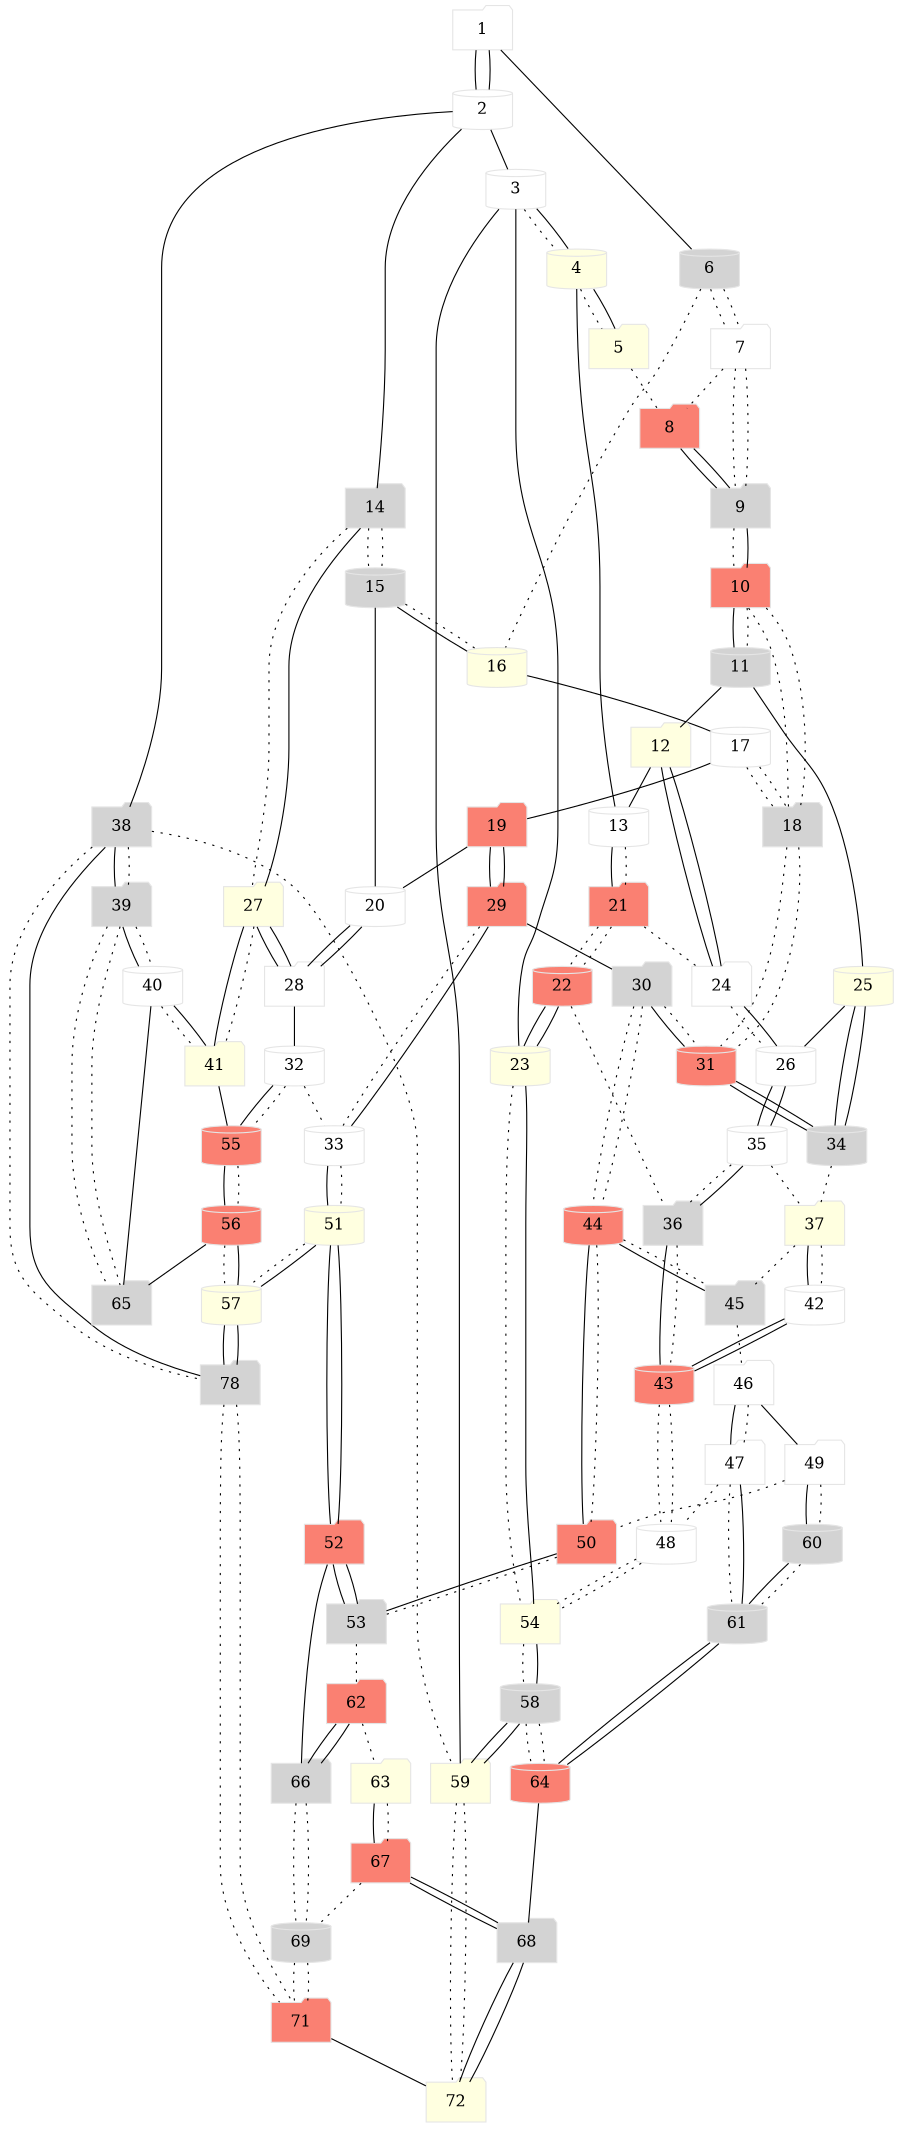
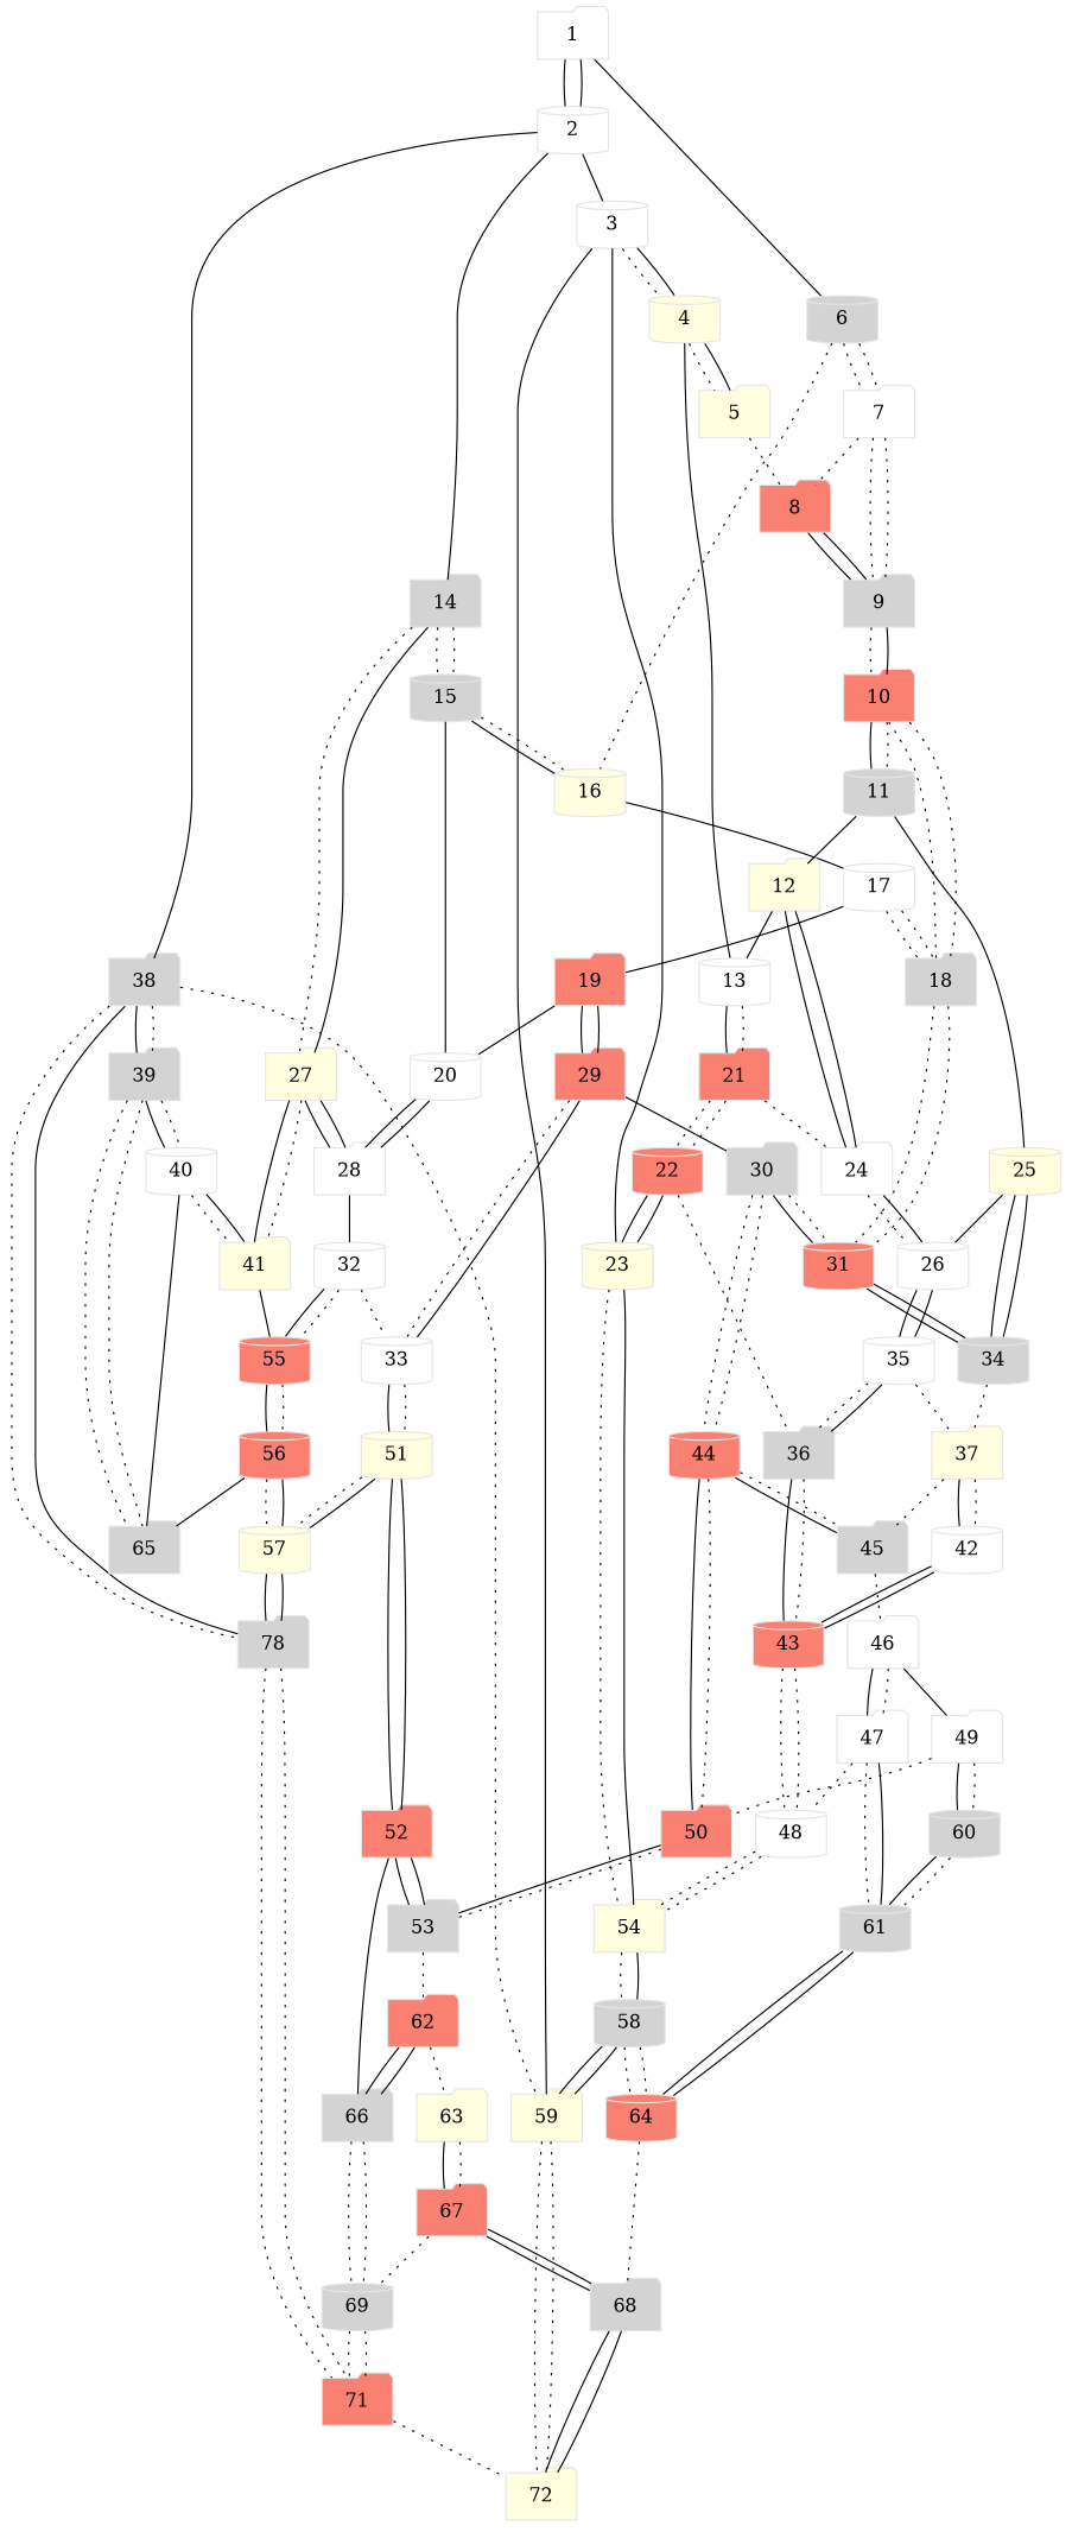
  graph {
    node [color=gray90 fillcolor=lightgrey shape=folder style=filled]
    edge [style=solid]
    1 [fillcolor=white]
    2 [fillcolor=white shape=cylinder]
    6 [shape=cylinder]
    3 [fillcolor=white shape=cylinder]
    14
    38
    7 [fillcolor=white]
    16 [fillcolor=lightyellow shape=cylinder]
    4 [fillcolor=lightyellow shape=cylinder]
    23 [fillcolor=lightyellow shape=cylinder]
    59 [fillcolor=lightyellow]
    15 [shape=cylinder]
    27 [fillcolor=lightyellow]
    39
    n15 [label=78]
    5 [fillcolor=lightyellow]
    13 [fillcolor=white shape=cylinder]
    54 [fillcolor=lightyellow]
    72 [fillcolor=lightyellow]
    8 [fillcolor=salmon]
    21 [fillcolor=salmon]
    9
    17 [fillcolor=white shape=cylinder]
    10 [fillcolor=salmon]
    11 [shape=cylinder]
    18
    12 [fillcolor=lightyellow]
    25 [fillcolor=lightyellow shape=cylinder]
    31 [fillcolor=salmon shape=cylinder]
    24 [fillcolor=white]
    26 [fillcolor=white shape=cylinder]
    34 [shape=cylinder]
    22 [fillcolor=salmon shape=cylinder]
    20 [fillcolor=white shape=cylinder]
    28 [fillcolor=white]
    41 [fillcolor=lightyellow]
    19 [fillcolor=salmon]
    29 [fillcolor=salmon]
    30
    33 [fillcolor=white shape=cylinder]
    32 [fillcolor=white shape=cylinder]
    36
    43 [fillcolor=salmon shape=cylinder]
    58 [shape=cylinder]
    35 [fillcolor=white shape=cylinder]
    37 [fillcolor=lightyellow]
    55 [fillcolor=salmon shape=cylinder]
    44 [fillcolor=salmon shape=cylinder]
    51 [fillcolor=lightyellow shape=cylinder]
    45
    50 [fillcolor=salmon]
    56 [fillcolor=salmon shape=cylinder]
    52 [fillcolor=salmon]
    57 [fillcolor=lightyellow shape=cylinder]
    42 [fillcolor=white shape=cylinder]
    48 [fillcolor=white shape=cylinder]
    40 [fillcolor=white shape=cylinder]
    65
    71 [fillcolor=salmon]
    46 [fillcolor=white]
    53
    47 [fillcolor=white]
    49 [fillcolor=white]
    61 [shape=cylinder]
    60 [shape=cylinder]
    64 [fillcolor=salmon shape=cylinder]
    62 [fillcolor=salmon]
    66
    69 [shape=cylinder]
    63 [fillcolor=lightyellow]
    68
    67 [fillcolor=salmon]
    1 -- 2
    1 -- 2
    1 -- 6
    2 -- 3
    2 -- 14
    2 -- 38
    6 -- 7 [style=dotted]
    6 -- 7 [style=dotted]
    6 -- 16 [style=dotted]
    3 -- 4 [style=dotted]
    3 -- 4
    3 -- 23
    3 -- 59
    14 -- 15 [style=dotted]
    14 -- 15 [style=dotted]
    14 -- 27 [style=dotted]
    14 -- 27
    38 -- 59 [style=dotted]
    38 -- 39
    38 -- 39 [style=dotted]
    38 -- n15 [style=dotted]
    38 -- n15
    7 -- 8 [style=dotted]
    7 -- 9 [style=dotted]
    7 -- 9 [style=dotted]
    16 -- 17
    4 -- 5 [style=dotted]
    4 -- 5
    4 -- 13
    23 -- 54 [style=dotted]
    23 -- 54
    59 -- 72 [style=dotted]
    59 -- 72 [style=dotted]
    15 -- 16
    15 -- 16 [style=dotted]
    15 -- 20
    27 -- 28
    27 -- 28
    27 -- 41
    27 -- 41 [style=dotted]
    39 -- 40
    39 -- 40 [style=dotted]
    39 -- 65 [style=dotted]
    39 -- 65 [style=dotted]
    n15 -- 71 [style=dotted]
    n15 -- 71 [style=dotted]
    5 -- 8 [style=dotted]
    13 -- 21
    13 -- 21 [style=dotted]
    54 -- 58 [style=dotted]
    54 -- 58
    8 -- 9
    8 -- 9
    21 -- 24 [style=dotted]
    21 -- 22 [style=dotted]
    21 -- 22 [style=dotted]
    9 -- 10 [style=dotted]
    9 -- 10
    17 -- 18 [style=dotted]
    17 -- 18 [style=dotted]
    17 -- 19
    10 -- 11
    10 -- 11 [style=dotted]
    10 -- 18 [style=dotted]
    10 -- 18 [style=dotted]
    11 -- 12
    11 -- 25
    18 -- 31 [style=dotted]
    18 -- 31 [style=dotted]
    12 -- 13
    12 -- 24
    12 -- 24
    25 -- 26
    25 -- 34
    25 -- 34
    31 -- 34
    31 -- 34
    24 -- 26 [style=dotted]
    24 -- 26
    26 -- 35
    26 -- 35
    34 -- 37 [style=dotted]
    22 -- 23
    22 -- 23
    22 -- 36 [style=dotted]
    20 -- 28
    20 -- 28
    28 -- 32
    41 -- 55
    19 -- 20
    19 -- 29
    19 -- 29
    29 -- 30
    29 -- 33 [style=dotted]
    29 -- 33
    30 -- 31
    30 -- 31 [style=dotted]
    30 -- 44 [style=dotted]
    30 -- 44 [style=dotted]
    33 -- 51
    33 -- 51 [style=dotted]
    32 -- 33 [style=dotted]
    32 -- 55
    32 -- 55 [style=dotted]
    36 -- 43
    36 -- 43 [style=dotted]
    43 -- 48 [style=dotted]
    43 -- 48 [style=dotted]
    58 -- 59
    58 -- 59
    58 -- 64 [style=dotted]
    58 -- 64 [style=dotted]
    35 -- 36 [style=dotted]
    35 -- 36
    35 -- 37 [style=dotted]
    37 -- 45 [style=dotted]
    37 -- 42
    37 -- 42 [style=dotted]
    55 -- 56
    55 -- 56 [style=dotted]
    44 -- 45
    44 -- 45 [style=dotted]
    44 -- 50
    44 -- 50 [style=dotted]
    51 -- 52
    51 -- 52
    51 -- 57 [style=dotted]
    51 -- 57
    45 -- 46 [style=dotted]
    50 -- 53
    50 -- 53 [style=dotted]
    56 -- 57 [style=dotted]
    56 -- 57
    56 -- 65
    52 -- 53
    52 -- 53
    52 -- 66
    57 -- n15
    57 -- n15
    42 -- 43
    42 -- 43
    48 -- 54 [style=dotted]
    48 -- 54 [style=dotted]
    40 -- 41 [style=dotted]
    40 -- 41
    40 -- 65
-   71 -- 72
+   71 -- 72 [style=dotted]
    46 -- 47
    46 -- 47 [style=dotted]
    46 -- 49
    53 -- 62 [style=dotted]
    47 -- 48 [style=dotted]
    47 -- 61 [style=dotted]
    47 -- 61
    49 -- 50 [style=dotted]
    49 -- 60
    49 -- 60 [style=dotted]
    61 -- 64
    61 -- 64
    60 -- 61
    60 -- 61 [style=dotted]
-   64 -- 68
+   64 -- 68 [style=dotted]
    62 -- 66
    62 -- 66
    62 -- 63 [style=dotted]
    66 -- 69 [style=dotted]
    66 -- 69 [style=dotted]
    69 -- 71 [style=dotted]
    69 -- 71 [style=dotted]
    63 -- 67
    63 -- 67 [style=dotted]
    68 -- 72
    68 -- 72
    67 -- 69 [style=dotted]
    67 -- 68
    67 -- 68
  }
